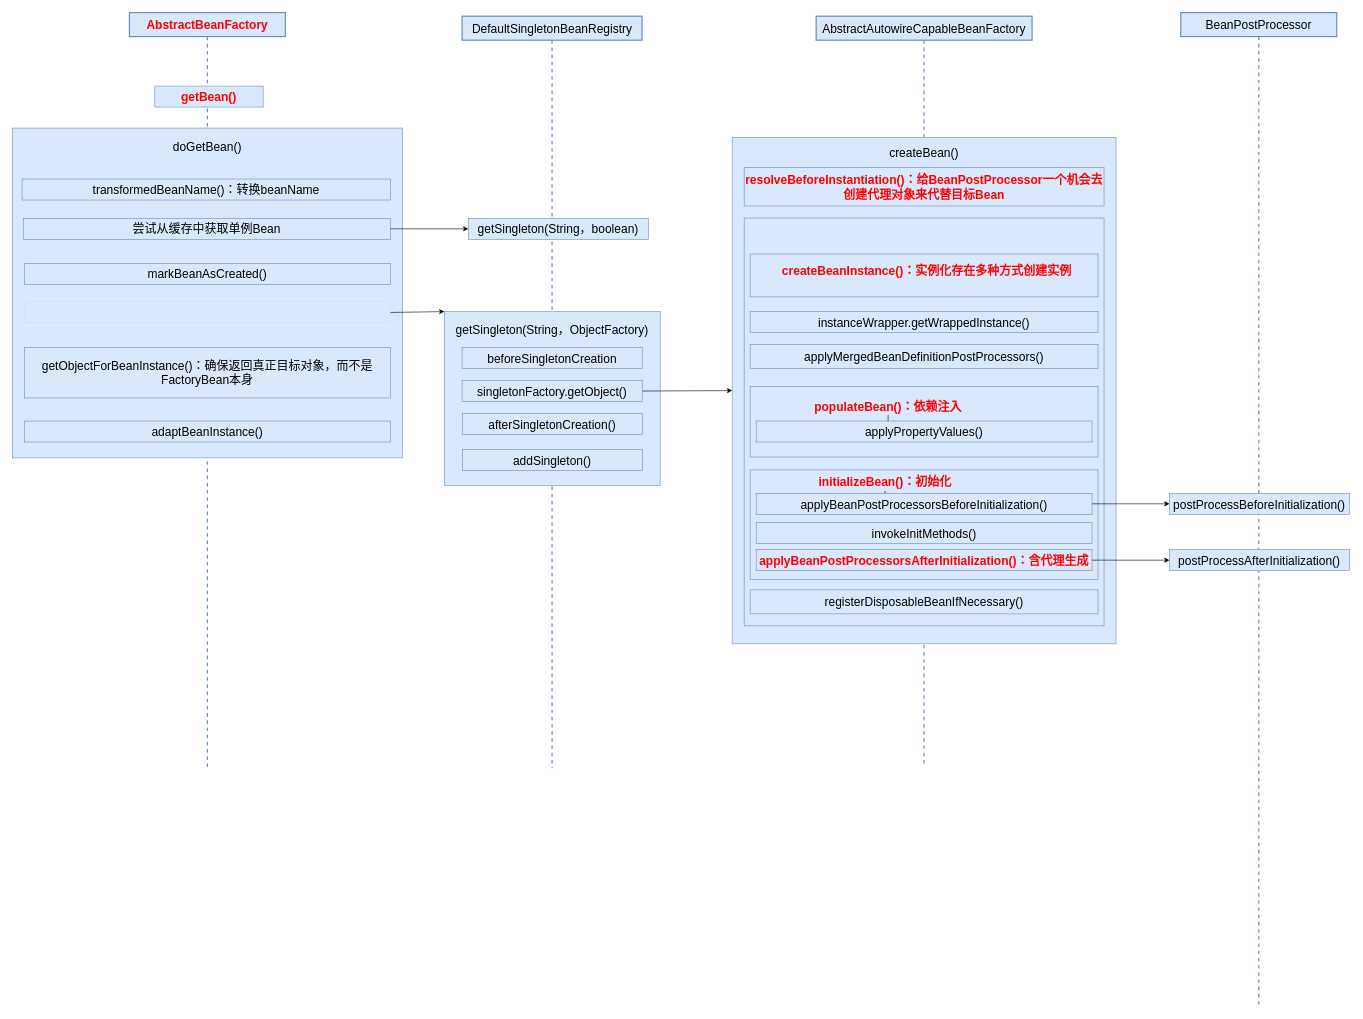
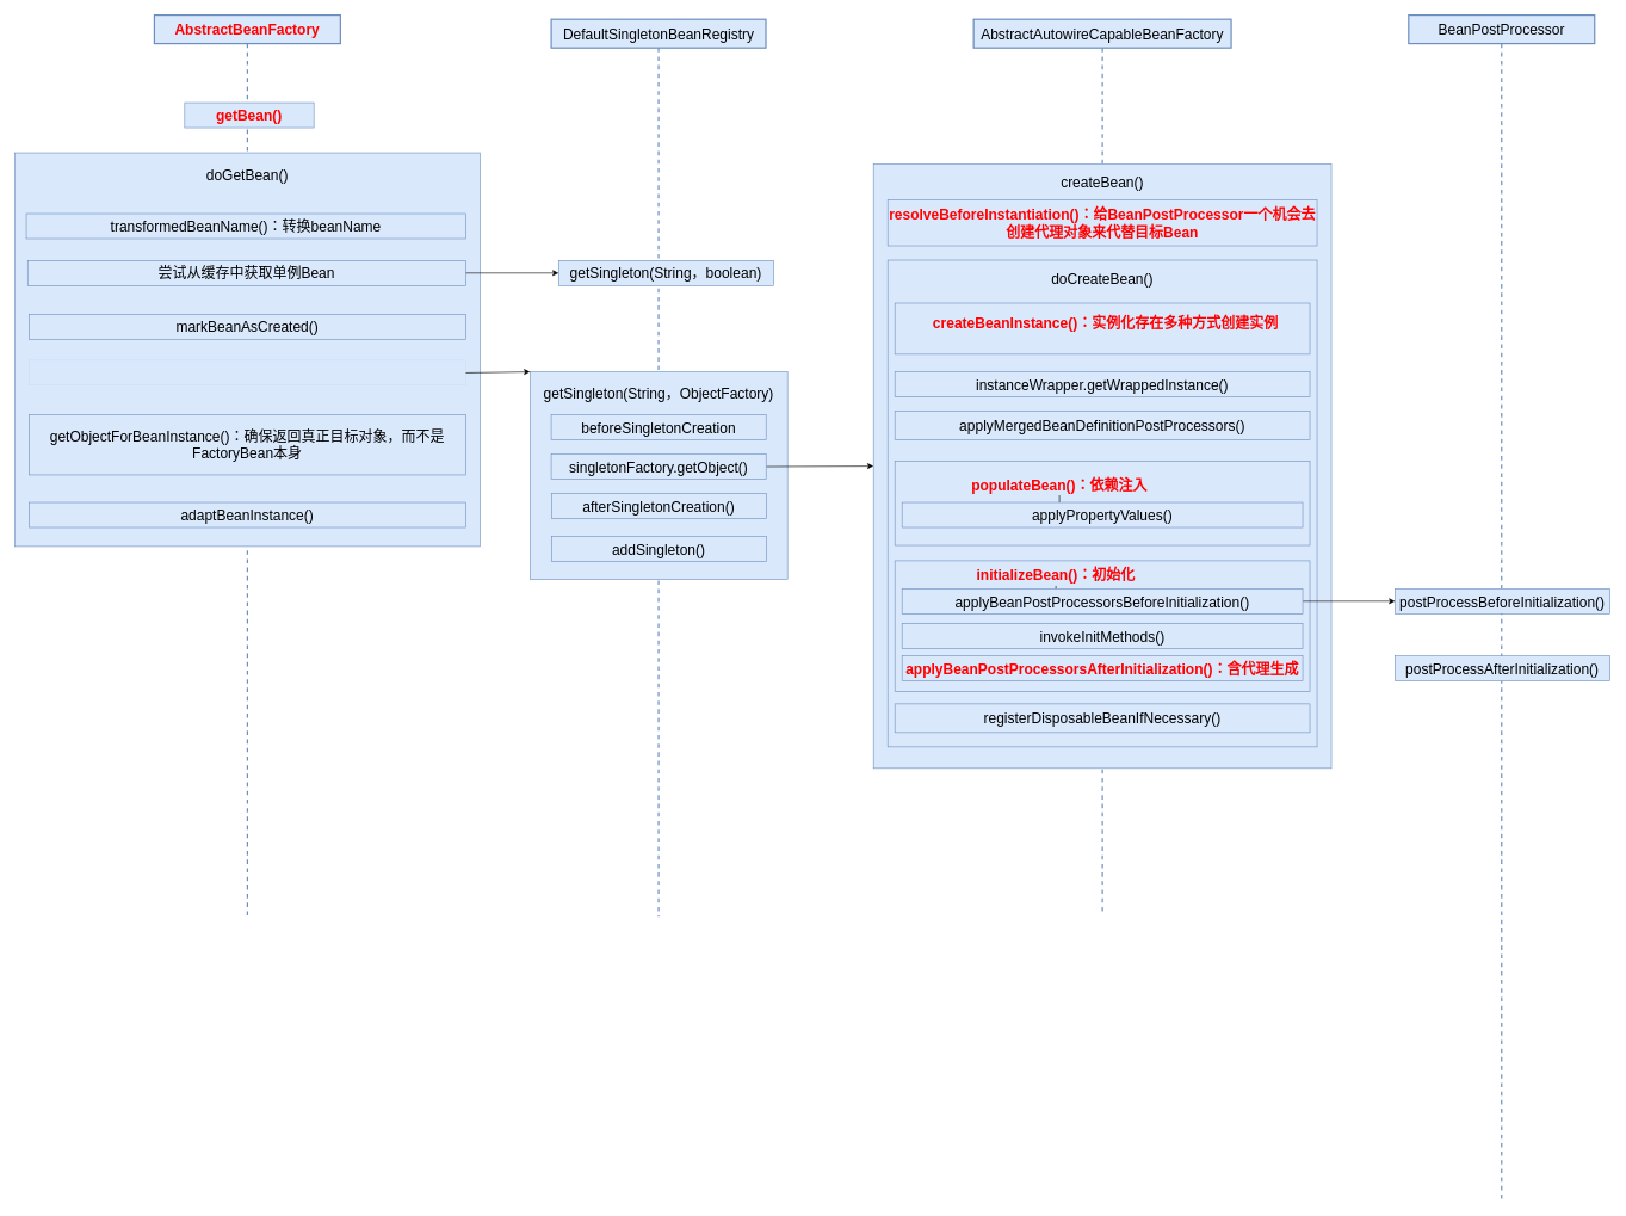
  <mxCell id="0" />
  <mxCell id="1" parent="0" />
  <mxCell id="2" value="AbstractBeanFactory" style="shape=umlLifeline;perimeter=lifelinePerimeter;whiteSpace=wrap;html=1;container=1;dropTarget=0;collapsible=0;recursiveResize=0;outlineConnect=0;portConstraint=eastwest;newEdgeStyle={&quot;curved&quot;:0,&quot;rounded&quot;:0};fontSize=20;fillColor=#dae8fc;strokeColor=#6c8ebf;strokeWidth=2;fontStyle=1;fontColor=#FF0000;" parent="1" vertex="1"><mxGeometry x="215" y="20.5" width="260" height="1262" as="geometry" /></mxCell>
  <mxCell id="3" value="getBean()" style="html=1;whiteSpace=wrap;fontSize=20;fillColor=#dae8fc;strokeColor=#6c8ebf;fontStyle=1;fontColor=#FF0000;" parent="1" vertex="1"><mxGeometry x="257.37" y="143" width="180.63" height="35" as="geometry" /></mxCell>
  <mxCell id="4" value="" style="html=1;whiteSpace=wrap;fontSize=20;fillColor=#dae8fc;strokeColor=#6c8ebf;" parent="1" vertex="1"><mxGeometry x="20" y="213" width="650" height="550" as="geometry" /></mxCell>
  <mxCell id="5" value="DefaultSingletonBeanRegistry" style="shape=umlLifeline;perimeter=lifelinePerimeter;whiteSpace=wrap;html=1;container=1;dropTarget=0;collapsible=0;recursiveResize=0;outlineConnect=0;portConstraint=eastwest;newEdgeStyle={&quot;curved&quot;:0,&quot;rounded&quot;:0};fontSize=20;fillColor=#dae8fc;strokeColor=#6c8ebf;strokeWidth=2;" parent="1" vertex="1"><mxGeometry x="769.68" y="26.5" width="300" height="1253.75" as="geometry" /></mxCell>
  <mxCell id="6" value="getSingleton(String，boolean)" style="html=1;whiteSpace=wrap;fontSize=20;fillColor=#dae8fc;strokeColor=#6c8ebf;" parent="1" vertex="1"><mxGeometry x="780" y="363.5" width="300.32" height="35" as="geometry" /></mxCell>
  <mxCell id="7" value="" style="endArrow=classic;html=1;rounded=0;exitX=1;exitY=0.5;exitDx=0;exitDy=0;entryX=0;entryY=0.5;entryDx=0;entryDy=0;" parent="1" source="21" target="6" edge="1"><mxGeometry width="50" height="50" relative="1" as="geometry"><mxPoint x="680" y="579" as="sourcePoint" /><mxPoint x="730" y="529" as="targetPoint" /></mxGeometry></mxCell>
  <mxCell id="8" value="markBeanAsCreated()" style="html=1;whiteSpace=wrap;fontSize=20;fillColor=#dae8fc;strokeColor=#6c8ebf;" parent="1" vertex="1"><mxGeometry x="40" y="438.5" width="610" height="35" as="geometry" /></mxCell>
  <mxCell id="9" value="&lt;span style=&quot;font-size: 20px;&quot;&gt;doGetBean()&lt;/span&gt;" style="text;html=1;align=center;verticalAlign=middle;whiteSpace=wrap;rounded=0;" parent="1" vertex="1"><mxGeometry x="285" y="218.5" width="120" height="50" as="geometry" /></mxCell>
  <mxCell id="10" value="" style="html=1;whiteSpace=wrap;fontSize=20;fillColor=#dae8fc;strokeColor=#6c8ebf;" parent="1" vertex="1"><mxGeometry x="740.08" y="519" width="359.84" height="290" as="geometry" /></mxCell>
  <mxCell id="11" value="" style="endArrow=classic;html=1;rounded=0;exitX=1;exitY=0.5;exitDx=0;exitDy=0;entryX=0;entryY=0;entryDx=0;entryDy=0;" parent="1" source="19" target="10" edge="1"><mxGeometry width="50" height="50" relative="1" as="geometry"><mxPoint x="690" y="609" as="sourcePoint" /><mxPoint x="765" y="609" as="targetPoint" /></mxGeometry></mxCell>
  <mxCell id="12" value="&lt;span style=&quot;font-size: 20px;&quot;&gt;getSingleton(String，ObjectFactory)&lt;/span&gt;" style="text;html=1;align=center;verticalAlign=middle;whiteSpace=wrap;rounded=0;" parent="1" vertex="1"><mxGeometry x="739.84" y="529" width="360" height="40" as="geometry" /></mxCell>
  <mxCell id="13" value="beforeSingletonCreation" style="html=1;whiteSpace=wrap;fontSize=20;fillColor=#dae8fc;strokeColor=#6c8ebf;" parent="1" vertex="1"><mxGeometry x="769.68" y="579" width="300.32" height="35" as="geometry" /></mxCell>
  <mxCell id="14" value="AbstractAutowireCapableBeanFactory" style="shape=umlLifeline;perimeter=lifelinePerimeter;whiteSpace=wrap;html=1;container=1;dropTarget=0;collapsible=0;recursiveResize=0;outlineConnect=0;portConstraint=eastwest;newEdgeStyle={&quot;curved&quot;:0,&quot;rounded&quot;:0};fontSize=20;fillColor=#dae8fc;strokeColor=#6c8ebf;strokeWidth=2;" parent="1" vertex="1"><mxGeometry x="1360" y="26.5" width="360" height="1250" as="geometry" /></mxCell>
  <mxCell id="15" value="" style="html=1;whiteSpace=wrap;fontSize=20;fillColor=#dae8fc;strokeColor=#6c8ebf;" parent="1" vertex="1"><mxGeometry x="1220" y="228.5" width="640" height="844.5" as="geometry" /></mxCell>
  <mxCell id="16" value="" style="endArrow=classic;html=1;rounded=0;exitX=1;exitY=0.5;exitDx=0;exitDy=0;entryX=0;entryY=0.5;entryDx=0;entryDy=0;" parent="1" source="17" target="15" edge="1"><mxGeometry width="50" height="50" relative="1" as="geometry"><mxPoint x="1160" y="717" as="sourcePoint" /><mxPoint x="1170" y="578" as="targetPoint" /></mxGeometry></mxCell>
  <mxCell id="17" value="singletonFactory.getObject()" style="html=1;whiteSpace=wrap;fontSize=20;fillColor=#dae8fc;strokeColor=#6c8ebf;strokeWidth=1;" parent="1" vertex="1"><mxGeometry x="769.68" y="634" width="300.32" height="35" as="geometry" /></mxCell>
  <mxCell id="18" value="afterSingletonCreation()" style="html=1;whiteSpace=wrap;fontSize=20;fillColor=#dae8fc;strokeColor=#6c8ebf;" parent="1" vertex="1"><mxGeometry x="770" y="689" width="300.32" height="35" as="geometry" /></mxCell>
  <mxCell id="19" value="" style="html=1;whiteSpace=wrap;fontSize=20;fillColor=#dae8fc;strokeColor=#6c8ebf;strokeWidth=0;" parent="1" vertex="1"><mxGeometry x="40" y="503" width="610" height="35" as="geometry" /></mxCell>
  <mxCell id="20" value="getObjectForBeanInstance()：确保返回真正目标对象，而不是FactoryBean本身" style="html=1;whiteSpace=wrap;fontSize=20;fillColor=#dae8fc;strokeColor=#6c8ebf;" parent="1" vertex="1"><mxGeometry x="40" y="579" width="610" height="84" as="geometry" /></mxCell>
  <mxCell id="21" value="尝试从缓存中获取单例Bean" style="html=1;whiteSpace=wrap;fontSize=20;fillColor=#dae8fc;strokeColor=#6c8ebf;strokeWidth=1;" parent="1" vertex="1"><mxGeometry x="37.99" y="363.5" width="612.01" height="35" as="geometry" /></mxCell>
  <mxCell id="22" value="addSingleton()" style="html=1;whiteSpace=wrap;fontSize=20;fillColor=#dae8fc;strokeColor=#6c8ebf;" parent="1" vertex="1"><mxGeometry x="770" y="749" width="300.32" height="35" as="geometry" /></mxCell>
  <mxCell id="23" value="&lt;span style=&quot;font-size: 20px;&quot;&gt;createBean()&lt;/span&gt;" style="text;html=1;align=center;verticalAlign=middle;whiteSpace=wrap;rounded=0;" parent="1" vertex="1"><mxGeometry x="1465" y="238.5" width="150" height="30" as="geometry" /></mxCell>
  <mxCell id="24" value="&lt;b&gt;&lt;font style=&quot;color: rgb(255, 0, 0);&quot;&gt;resolveBeforeInstantiation()：给BeanPostProcessor一个机会去创建代理对象来代替目标Bean&lt;/font&gt;&lt;/b&gt;" style="html=1;whiteSpace=wrap;fontSize=20;fillColor=#dae8fc;strokeColor=#6c8ebf;" parent="1" vertex="1"><mxGeometry x="1240" y="278.5" width="600" height="64.5" as="geometry" /></mxCell>
  <mxCell id="25" value="" style="html=1;whiteSpace=wrap;fontSize=20;fillColor=#dae8fc;strokeColor=#6c8ebf;" parent="1" vertex="1"><mxGeometry x="1240" y="363" width="600" height="680" as="geometry" /></mxCell>
+ <mxCell id="26" value="&lt;span style=&quot;font-size: 20px;&quot;&gt;doCreateBean()&lt;/span&gt;" style="text;html=1;align=center;verticalAlign=middle;whiteSpace=wrap;rounded=0;" parent="1" vertex="1"><mxGeometry x="1465" y="373" width="150" height="30" as="geometry" /></mxCell>
  <mxCell id="27" value="" style="html=1;whiteSpace=wrap;fontSize=20;fillColor=#dae8fc;strokeColor=#6c8ebf;" parent="1" vertex="1"><mxGeometry x="1250" y="423" width="580" height="71.5" as="geometry" /></mxCell>
  <mxCell id="28" value="applyMergedBeanDefinitionPostProcessors()" style="html=1;whiteSpace=wrap;fontSize=20;fillColor=#dae8fc;strokeColor=#6c8ebf;" parent="1" vertex="1"><mxGeometry x="1250" y="574" width="580" height="40" as="geometry" /></mxCell>
  <mxCell id="29" value="" style="html=1;whiteSpace=wrap;fontSize=20;fillColor=#dae8fc;strokeColor=#6c8ebf;" parent="1" vertex="1"><mxGeometry x="1250" y="644" width="580" height="117.5" as="geometry" /></mxCell>
  <mxCell id="30" value="" style="html=1;whiteSpace=wrap;fontSize=20;fillColor=#dae8fc;strokeColor=#6c8ebf;" parent="1" vertex="1"><mxGeometry x="1250" y="783" width="580" height="183" as="geometry" /></mxCell>
  <mxCell id="31" value="registerDisposableBeanIfNecessary()" style="html=1;whiteSpace=wrap;fontSize=20;fillColor=#dae8fc;strokeColor=#6c8ebf;" parent="1" vertex="1"><mxGeometry x="1250" y="983" width="580" height="40" as="geometry" /></mxCell>
  <mxCell id="32" value="" style="edgeStyle=orthogonalEdgeStyle;rounded=0;orthogonalLoop=1;jettySize=auto;html=1;" parent="1" source="33" target="34" edge="1"><mxGeometry relative="1" as="geometry" /></mxCell>
  <mxCell id="33" value="&lt;span style=&quot;font-size: 20px;&quot;&gt;populateBean()：依赖注入&lt;/span&gt;" style="text;html=1;align=center;verticalAlign=middle;whiteSpace=wrap;rounded=0;fontColor=#FF0000;fontStyle=1" parent="1" vertex="1"><mxGeometry x="1340" y="661.5" width="280" height="30" as="geometry" /></mxCell>
  <mxCell id="34" value="applyPropertyValues()" style="html=1;whiteSpace=wrap;fontSize=20;fillColor=#dae8fc;strokeColor=#6c8ebf;" parent="1" vertex="1"><mxGeometry x="1260" y="701.5" width="560" height="35" as="geometry" /></mxCell>
  <mxCell id="35" value="adaptBeanInstance()" style="html=1;whiteSpace=wrap;fontSize=20;fillColor=#dae8fc;strokeColor=#6c8ebf;" parent="1" vertex="1"><mxGeometry x="40" y="701.5" width="610" height="35" as="geometry" /></mxCell>
  <mxCell id="36" value="BeanPostProcessor" style="shape=umlLifeline;perimeter=lifelinePerimeter;whiteSpace=wrap;html=1;container=1;dropTarget=0;collapsible=0;recursiveResize=0;outlineConnect=0;portConstraint=eastwest;newEdgeStyle={&quot;curved&quot;:0,&quot;rounded&quot;:0};fontSize=20;fillColor=#dae8fc;strokeColor=#6c8ebf;strokeWidth=2;" parent="1" vertex="1"><mxGeometry x="1968" y="20.5" width="260" height="1656.5" as="geometry" /></mxCell>
  <mxCell id="37" value="postProcessBeforeInitialization()" style="html=1;whiteSpace=wrap;fontSize=20;fillColor=#dae8fc;strokeColor=#6c8ebf;" parent="1" vertex="1"><mxGeometry x="1949" y="822" width="300.32" height="35" as="geometry" /></mxCell>
  <mxCell id="38" value="" style="endArrow=classic;html=1;rounded=0;exitX=1;exitY=0.5;exitDx=0;exitDy=0;entryX=0;entryY=0.5;entryDx=0;entryDy=0;" parent="1" source="41" target="37" edge="1"><mxGeometry width="50" height="50" relative="1" as="geometry"><mxPoint x="1910" y="733" as="sourcePoint" /><mxPoint x="1960" y="683" as="targetPoint" /></mxGeometry></mxCell>
  <mxCell id="39" value="" style="edgeStyle=orthogonalEdgeStyle;rounded=0;orthogonalLoop=1;jettySize=auto;html=1;" parent="1" source="40" target="41" edge="1"><mxGeometry relative="1" as="geometry" /></mxCell>
  <mxCell id="40" value="&lt;span style=&quot;font-size: 20px;&quot;&gt;initializeBean()：初始化&lt;/span&gt;" style="text;html=1;align=center;verticalAlign=middle;whiteSpace=wrap;rounded=0;fontColor=#FF0000;fontStyle=1" parent="1" vertex="1"><mxGeometry x="1320" y="788" width="310" height="30" as="geometry" /></mxCell>
  <mxCell id="41" value="applyBeanPostProcessorsBeforeInitialization()" style="html=1;whiteSpace=wrap;fontSize=20;fillColor=#dae8fc;strokeColor=#6c8ebf;" parent="1" vertex="1"><mxGeometry x="1260" y="822" width="560" height="35" as="geometry" /></mxCell>
  <mxCell id="42" value="&lt;b&gt;&lt;font style=&quot;color: rgb(255, 0, 0);&quot;&gt;applyBeanPostProcessorsAfterInitialization()：含代理生成&lt;/font&gt;&lt;/b&gt;" style="html=1;whiteSpace=wrap;fontSize=20;fillColor=#dae8fc;strokeColor=#6c8ebf;" parent="1" vertex="1"><mxGeometry x="1260" y="916" width="560" height="35" as="geometry" /></mxCell>
  <mxCell id="43" value="invokeInitMethods()" style="html=1;whiteSpace=wrap;fontSize=20;fillColor=#dae8fc;strokeColor=#6c8ebf;" parent="1" vertex="1"><mxGeometry x="1260" y="871" width="560" height="35" as="geometry" /></mxCell>
  <mxCell id="44" value="postProcessAfterInitialization()" style="html=1;whiteSpace=wrap;fontSize=20;fillColor=#dae8fc;strokeColor=#6c8ebf;" parent="1" vertex="1"><mxGeometry x="1949" y="916" width="300.32" height="35" as="geometry" /></mxCell>
- <mxCell id="45" value="" style="endArrow=classic;html=1;rounded=0;exitX=1;exitY=0.5;exitDx=0;exitDy=0;entryX=0;entryY=0.5;entryDx=0;entryDy=0;" parent="1" source="42" target="44" edge="1"><mxGeometry width="50" height="50" relative="1" as="geometry"><mxPoint x="1830" y="703" as="sourcePoint" /><mxPoint x="2020" y="703" as="targetPoint" /></mxGeometry></mxCell>
  <mxCell id="46" value="instanceWrapper.getWrappedInstance()" style="html=1;whiteSpace=wrap;fontSize=20;fillColor=#dae8fc;strokeColor=#6c8ebf;strokeWidth=1;" parent="1" vertex="1"><mxGeometry x="1250" y="519" width="580" height="35" as="geometry" /></mxCell>
  <mxCell id="47" value="&lt;span style=&quot;font-size: 20px;&quot;&gt;&lt;span&gt;createBeanInstance()：实例化&lt;/span&gt;&lt;/span&gt;&lt;span style=&quot;font-size: 20px; background-color: transparent; color: light-dark(rgb(255, 0, 0), rgb(255, 144, 144));&quot;&gt;存在多种方式创建实例&lt;/span&gt;" style="text;html=1;align=center;verticalAlign=middle;whiteSpace=wrap;rounded=0;fontColor=#FF0000;fontStyle=1" parent="1" vertex="1"><mxGeometry x="1269.38" y="433" width="550.62" height="34.5" as="geometry" /></mxCell>
  <mxCell id="48" value="transformedBeanName()：转换beanName" style="html=1;whiteSpace=wrap;fontSize=20;fillColor=#dae8fc;strokeColor=#6c8ebf;" parent="1" vertex="1"><mxGeometry x="35.99" y="298" width="614.01" height="35" as="geometry" /></mxCell>
